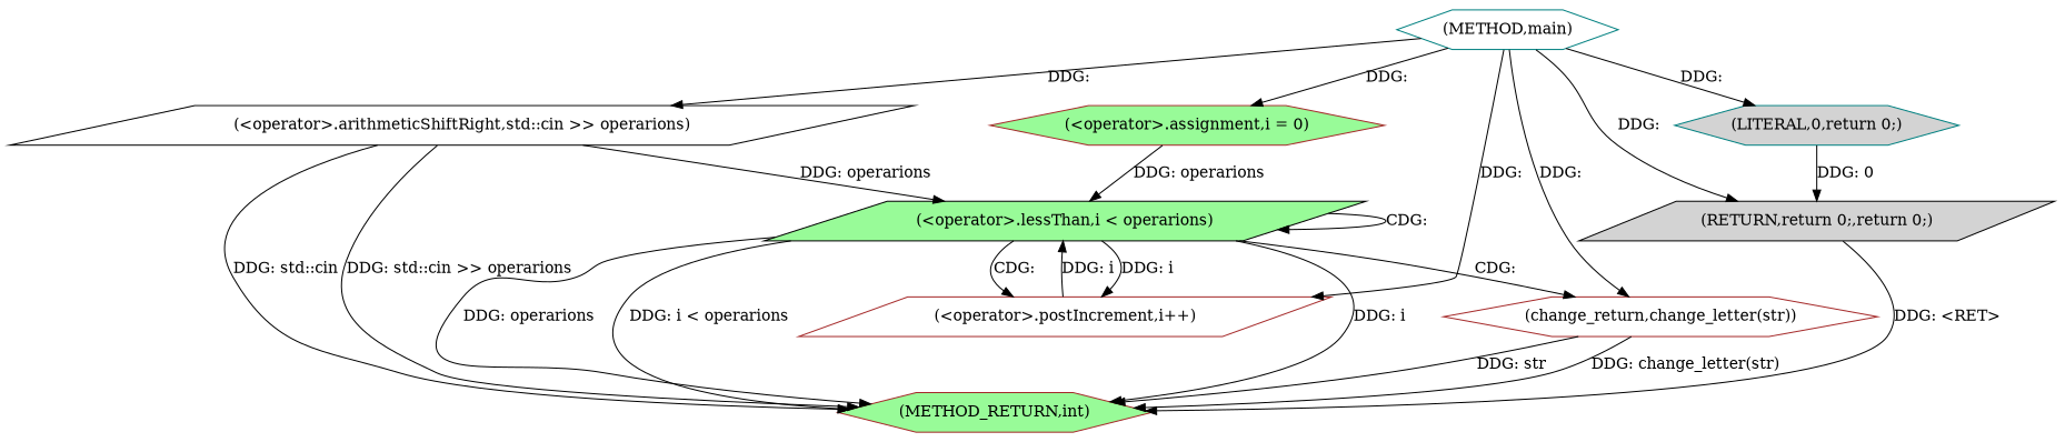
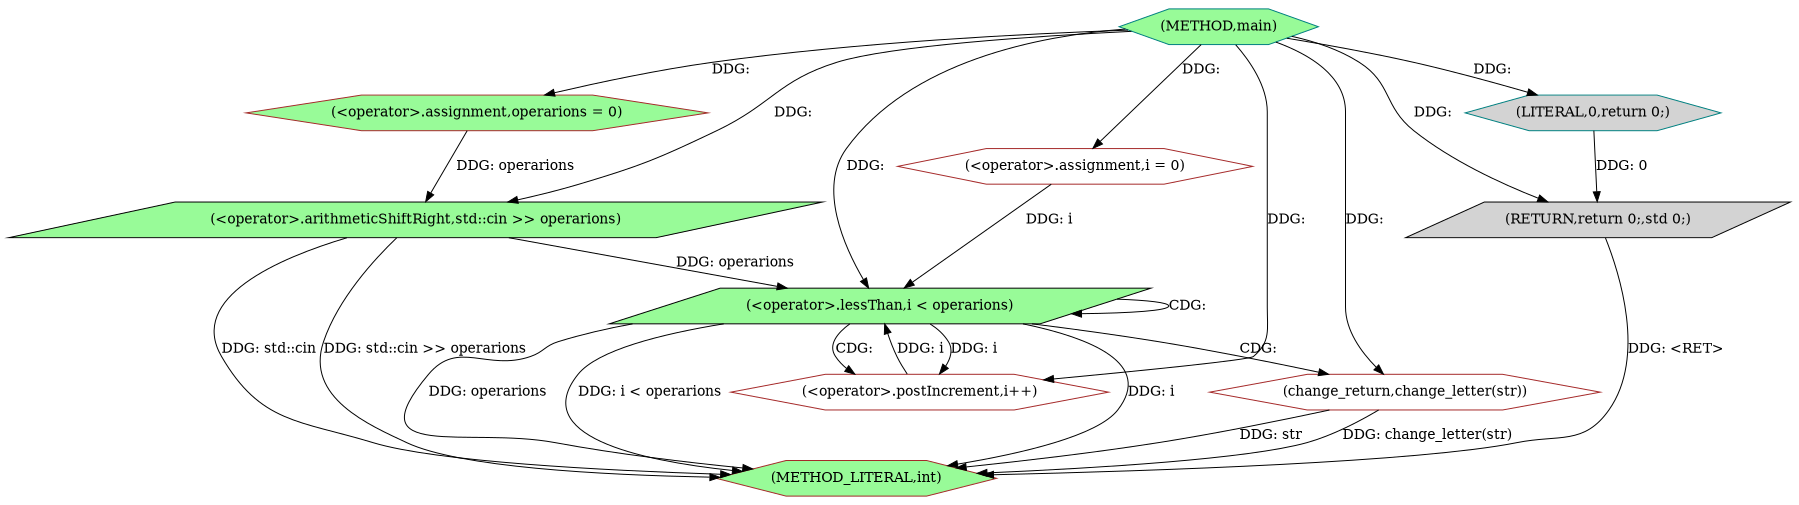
  digraph {
    node [color=brown fillcolor=palegreen shape=hexagon style=filled]
-   n1 [color=teal fillcolor=white label="(METHOD,main)"]
-   n3 [color=black fillcolor=white label="(<operator>.arithmeticShiftRight,std::cin >> operarions)" shape=parallelogram]
-   n4 [color=black fillcolor=lightgrey label="(RETURN,return 0;,return 0;)" shape=parallelogram]
-   n5 [label="(<operator>.assignment,i = 0)"]
+   n1 [color=teal label="(METHOD,main)"]
+   n2 [label="(<operator>.assignment,operarions = 0)"]
+   n3 [color=black label="(<operator>.arithmeticShiftRight,std::cin >> operarions)" shape=parallelogram]
+   n4 [color=black fillcolor=lightgrey label="(RETURN,return 0;,std 0;)" shape=parallelogram]
+   n5 [fillcolor=white label="(<operator>.assignment,i = 0)"]
    n6 [color=black label="(<operator>.lessThan,i < operarions)" shape=parallelogram]
-   n7 [fillcolor=white label="(<operator>.postIncrement,i++)" shape=parallelogram]
+   n7 [fillcolor=white label="(<operator>.postIncrement,i++)"]
    n8 [fillcolor=white label="(change_return,change_letter(str))"]
    n9 [color=teal fillcolor=lightgrey label="(LITERAL,0,return 0;)"]
-   n10 [label="(METHOD_RETURN,int)"]
+   n10 [label="(METHOD_LITERAL,int)"]
+   n1 -> n2 [label="DDG: "]
    n1 -> n3 [label="DDG: "]
    n1 -> n4 [label="DDG: "]
    n1 -> n5 [label="DDG: "]
+   n1 -> n6 [label="DDG: "]
    n1 -> n7 [label="DDG: "]
    n1 -> n8 [label="DDG: "]
    n1 -> n9 [label="DDG: "]
+   n2 -> n3 [label="DDG: operarions"]
    n3 -> n6 [label="DDG: operarions"]
    n3 -> n10 [label="DDG: std::cin >> operarions"]
    n3 -> n10 [label="DDG: std::cin"]
    n4 -> n10 [label="DDG: <RET>"]
-   n5 -> n6 [label="DDG: operarions"]
+   n5 -> n6 [label="DDG: i"]
    n6 -> n6 [label="CDG: "]
    n6 -> n7 [label="DDG: i"]
    n6 -> n7 [label="CDG: "]
    n6 -> n8 [label="CDG: "]
    n6 -> n10 [label="DDG: i"]
    n6 -> n10 [label="DDG: operarions"]
    n6 -> n10 [label="DDG: i < operarions"]
    n7 -> n6 [label="DDG: i"]
    n8 -> n10 [label="DDG: str"]
    n8 -> n10 [label="DDG: change_letter(str)"]
    n9 -> n4 [label="DDG: 0"]
  }
